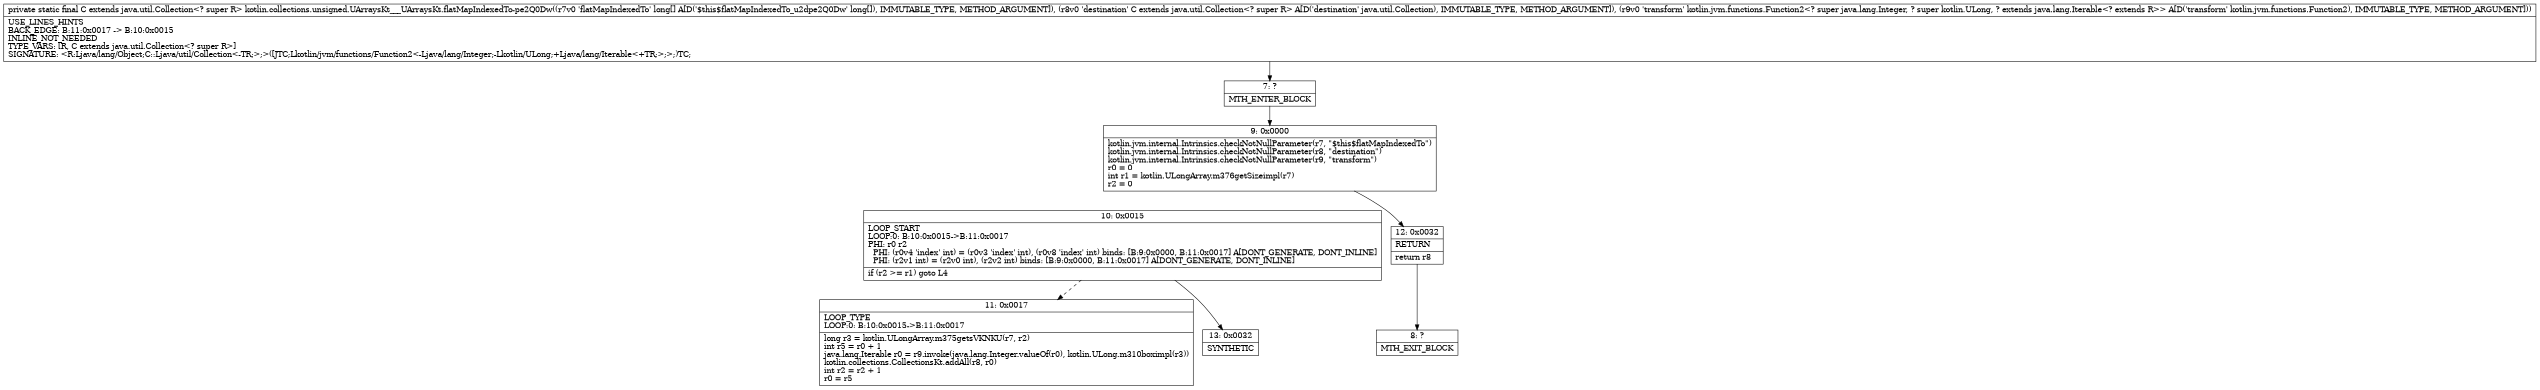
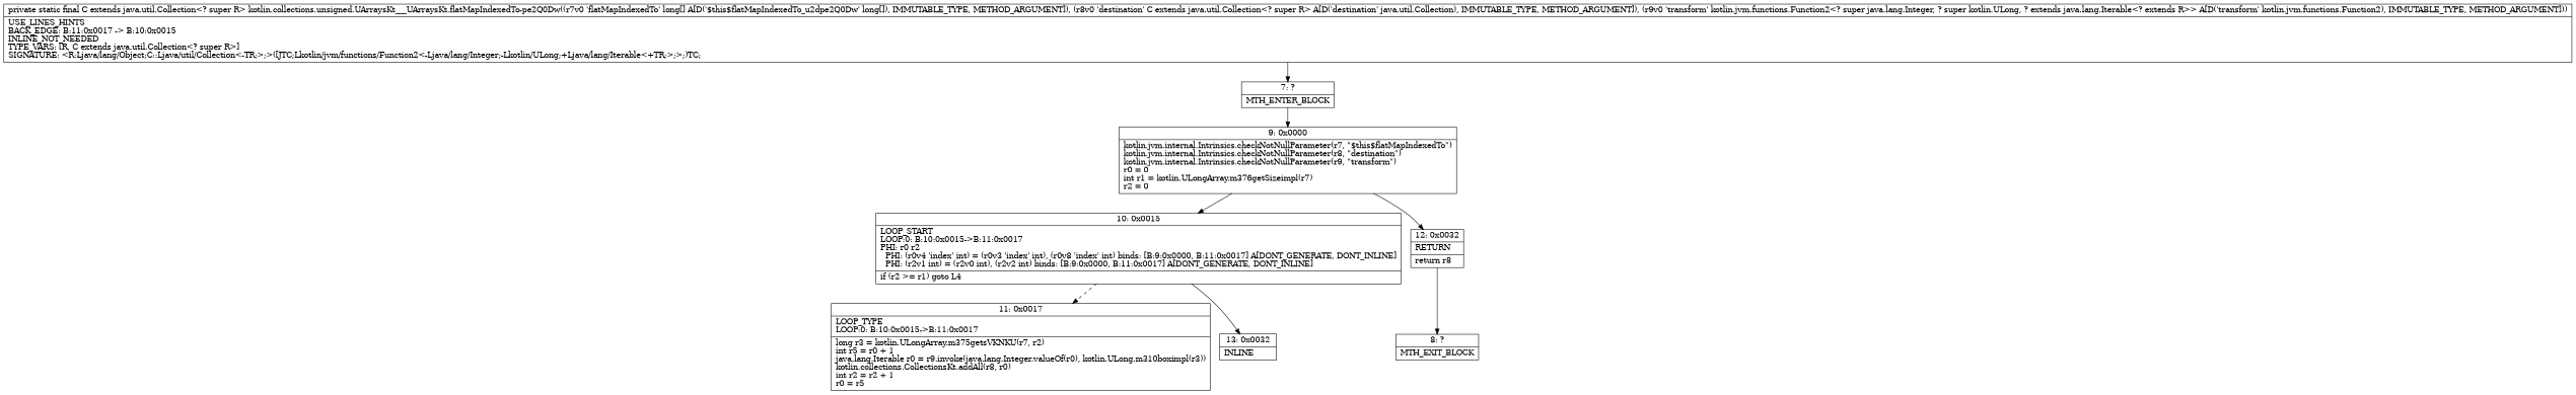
  digraph {
    node [shape=record]
    n1 [label="{7\:\ ?|MTH_ENTER_BLOCK\l}"]
    n2 [label="{9\:\ 0x0000|kotlin.jvm.internal.Intrinsics.checkNotNullParameter(r7, \"$this$flatMapIndexedTo\")\lkotlin.jvm.internal.Intrinsics.checkNotNullParameter(r8, \"destination\")\lkotlin.jvm.internal.Intrinsics.checkNotNullParameter(r9, \"transform\")\lr0 = 0\lint r1 = kotlin.ULongArray.m376getSizeimpl(r7)\lr2 = 0\l}"]
    n3 [label="{10\:\ 0x0015|LOOP_START\lLOOP:0: B:10:0x0015\-\>B:11:0x0017\lPHI: r0 r2 \l  PHI: (r0v4 'index' int) = (r0v3 'index' int), (r0v8 'index' int) binds: [B:9:0x0000, B:11:0x0017] A[DONT_GENERATE, DONT_INLINE]\l  PHI: (r2v1 int) = (r2v0 int), (r2v2 int) binds: [B:9:0x0000, B:11:0x0017] A[DONT_GENERATE, DONT_INLINE]\l|if (r2 \>= r1) goto L4\l}"]
    n4 [label="{12\:\ 0x0032|RETURN\l|return r8\l}"]
    n5 [label="{11\:\ 0x0017|LOOP_TYPE\lLOOP:0: B:10:0x0015\-\>B:11:0x0017\l|long r3 = kotlin.ULongArray.m375getsVKNKU(r7, r2)\lint r5 = r0 + 1\ljava.lang.Iterable r0 = r9.invoke(java.lang.Integer.valueOf(r0), kotlin.ULong.m310boximpl(r3))\lkotlin.collections.CollectionsKt.addAll(r8, r0)\lint r2 = r2 + 1\lr0 = r5\l}"]
-   n6 [label="{13\:\ 0x0032|SYNTHETIC\l}"]
+   n6 [label="{13\:\ 0x0032|INLINE\l}"]
    n7 [label="{8\:\ ?|MTH_EXIT_BLOCK\l}"]
    n8 [label="{private static final C extends java.util.Collection\<? super R\> kotlin.collections.unsigned.UArraysKt___UArraysKt.flatMapIndexedTo\-pe2Q0Dw((r7v0 'flatMapIndexedTo' long[] A[D('$this$flatMapIndexedTo_u2dpe2Q0Dw' long[]), IMMUTABLE_TYPE, METHOD_ARGUMENT]), (r8v0 'destination' C extends java.util.Collection\<? super R\> A[D('destination' java.util.Collection), IMMUTABLE_TYPE, METHOD_ARGUMENT]), (r9v0 'transform' kotlin.jvm.functions.Function2\<? super java.lang.Integer, ? super kotlin.ULong, ? extends java.lang.Iterable\<? extends R\>\> A[D('transform' kotlin.jvm.functions.Function2), IMMUTABLE_TYPE, METHOD_ARGUMENT]))  | USE_LINES_HINTS\lBACK_EDGE: B:11:0x0017 \-\> B:10:0x0015\lINLINE_NOT_NEEDED\lTYPE_VARS: [R, C extends java.util.Collection\<? super R\>]\lSIGNATURE: \<R:Ljava\/lang\/Object;C::Ljava\/util\/Collection\<\-TR;\>;\>([JTC;Lkotlin\/jvm\/functions\/Function2\<\-Ljava\/lang\/Integer;\-Lkotlin\/ULong;+Ljava\/lang\/Iterable\<+TR;\>;\>;)TC;\l}"]
    n1 -> n2
+   n2 -> n3
    n2 -> n4
    n3 -> n5 [style=dashed]
    n3 -> n6
    n4 -> n7
    n8 -> n1
  }
